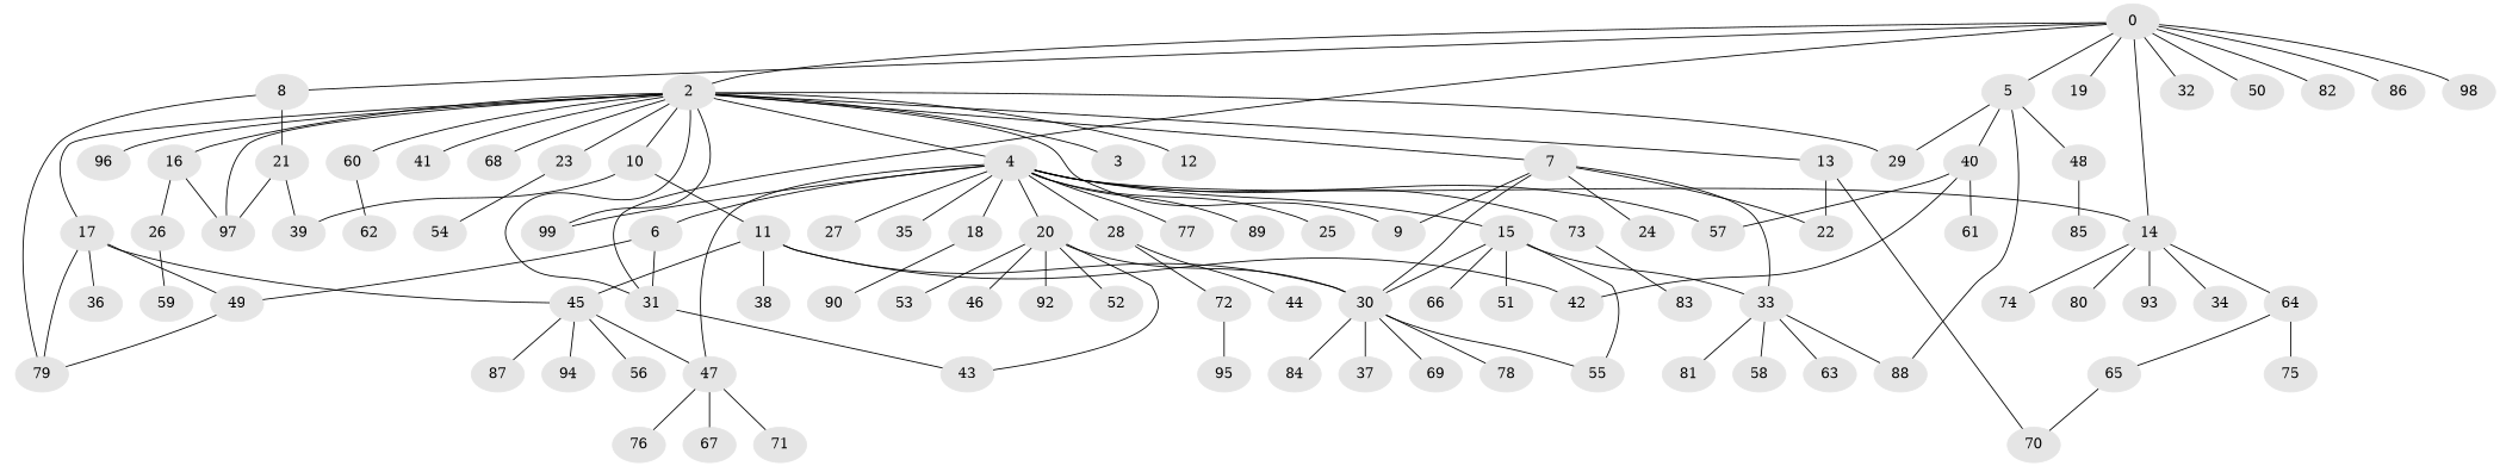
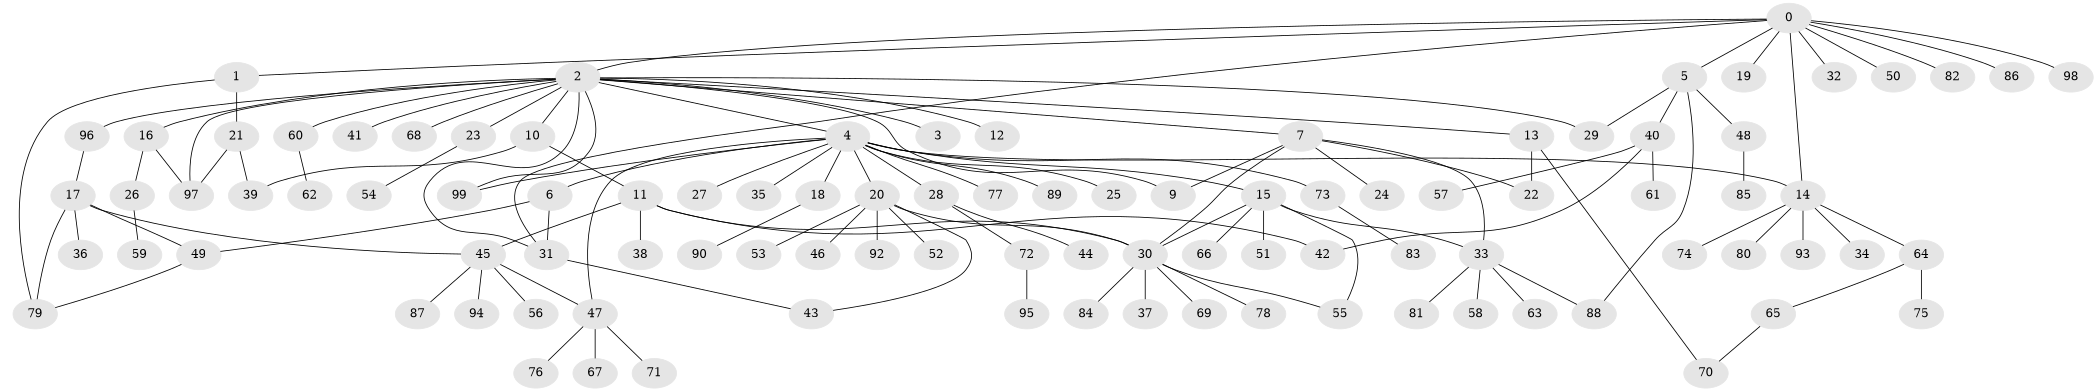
  graph {
    fontname="DejaVu Serif"
    node [color=gray90 fontname="DejaVu Serif" style=filled]
    edge [fontname="DejaVu Serif"]
    n1 [label=0]
    2
    5
-   8
+   8 [label=1]
    14
    19
    31
    32
    50
    82
    86
    98
    3
    4
    7
    9
    10
    12
    13
    16
    17
    23
    29
    41
    60
    68
    n27 [label=99]
    96
    97
    40
    48
    88
    21
    79
    34
    64
    74
    80
    93
    43
    6
    15
    18
    20
    25
    27
    28
    35
    47
    57
    73
    77
    89
    22
    24
    30
    33
    11
    39
    70
    26
    49
    45
    36
    54
    62
    51
    55
    66
    90
    46
    52
    53
    92
    44
    72
    67
    71
    76
    83
    42
    61
    85
    37
    69
    78
    84
    58
    63
    81
    38
    56
    87
    94
    65
    75
    59
    95
    n1 -- 2
    n1 -- 5
    n1 -- 8
    n1 -- 14
    n1 -- 19
    n1 -- 31
    n1 -- 32
    n1 -- 50
    n1 -- 82
    n1 -- 86
    n1 -- 98
    2 -- 31
    2 -- 3
    2 -- 4
    2 -- 7
    2 -- 9
    2 -- 10
    2 -- 12
    2 -- 13
    2 -- 16
-   2 -- 17
+   96 -- 17
    2 -- 23
    2 -- 29
    2 -- 41
    2 -- 60
    2 -- 68
    2 -- n27
    2 -- 96
    2 -- 97
    5 -- 29
    5 -- 40
    5 -- 48
    5 -- 88
    8 -- 21
    8 -- 79
    14 -- 34
    14 -- 64
    14 -- 74
    14 -- 80
    14 -- 93
    31 -- 43
    4 -- 14
    4 -- n27
    4 -- 6
    4 -- 15
    4 -- 18
    4 -- 20
    4 -- 25
    4 -- 27
    4 -- 28
    4 -- 35
    4 -- 47
-   4 -- 57
    4 -- 73
    4 -- 77
    4 -- 89
    7 -- 9
    7 -- 22
    7 -- 24
    7 -- 30
    7 -- 33
    10 -- 11
    10 -- 39
    13 -- 22
    13 -- 70
    16 -- 97
    16 -- 26
    17 -- 79
    17 -- 49
    17 -- 45
    17 -- 36
    23 -- 54
    60 -- 62
    40 -- 57
    40 -- 42
    40 -- 61
    48 -- 85
    21 -- 97
    21 -- 39
    64 -- 65
    64 -- 75
    6 -- 31
    6 -- 49
    15 -- 30
    15 -- 33
    15 -- 51
    15 -- 55
    15 -- 66
    18 -- 90
    20 -- 43
    20 -- 30
    20 -- 46
    20 -- 52
    20 -- 53
    20 -- 92
    28 -- 44
    28 -- 72
    47 -- 67
    47 -- 71
    47 -- 76
    73 -- 83
    30 -- 55
    30 -- 37
    30 -- 69
    30 -- 78
    30 -- 84
    33 -- 88
    33 -- 58
    33 -- 63
    33 -- 81
    11 -- 30
    11 -- 45
    11 -- 42
    11 -- 38
    26 -- 59
    49 -- 79
    45 -- 47
    45 -- 56
    45 -- 87
    45 -- 94
    72 -- 95
    65 -- 70
  }
